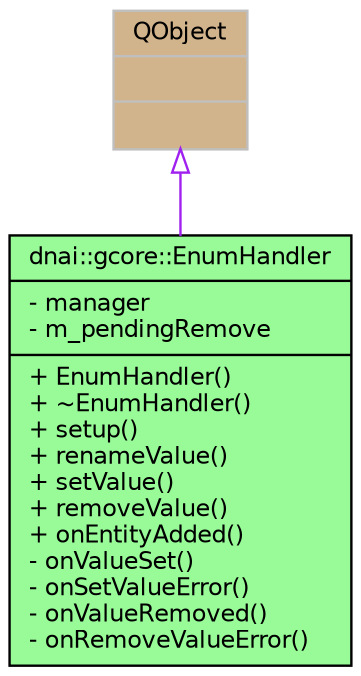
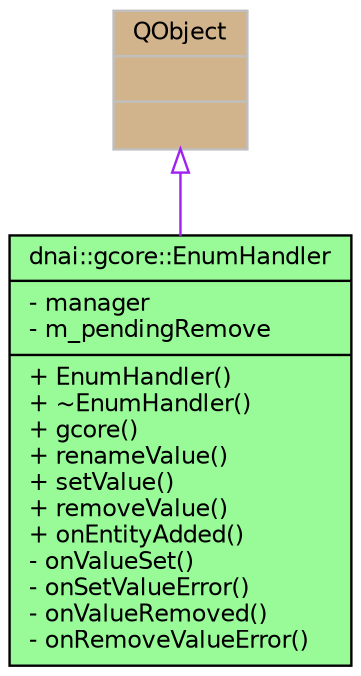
  digraph {
    node [fontname=Helvetica fontsize=10 shape=record style=filled]
-   n1 [color=black fillcolor=palegreen fontcolor=black height=0.2 label="{dnai::gcore::EnumHandler\n|- manager\l- m_pendingRemove\l|+ EnumHandler()\l+ ~EnumHandler()\l+ setup()\l+ renameValue()\l+ setValue()\l+ removeValue()\l+ onEntityAdded()\l- onValueSet()\l- onSetValueError()\l- onValueRemoved()\l- onRemoveValueError()\l}" width=0.4]
+   n1 [color=black fillcolor=palegreen fontcolor=black height=0.2 label="{dnai::gcore::EnumHandler\n|- manager\l- m_pendingRemove\l|+ EnumHandler()\l+ ~EnumHandler()\l+ gcore()\l+ renameValue()\l+ setValue()\l+ removeValue()\l+ onEntityAdded()\l- onValueSet()\l- onSetValueError()\l- onValueRemoved()\l- onRemoveValueError()\l}" width=0.4]
    n2 [color=grey75 fillcolor=tan height=0.2 label="{QObject\n||}" width=0.4]
    n2 -> n1 [arrowtail=onormal color=purple dir=back fontname=Helvetica fontsize=10 labelfontname=Helvetica labelfontsize=10 style=solid]
  }
